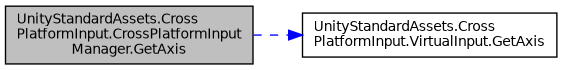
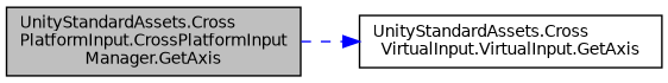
  digraph {
    rankdir=LR
    node [color=black fontname=Helvetica fontsize=10 shape=record style=filled]
    n1 [fillcolor=grey75 fontcolor=black height=0.2 label="UnityStandardAssets.Cross\lPlatformInput.CrossPlatformInput\lManager.GetAxis" width=0.4]
-   n2 [fillcolor=white height=0.2 label="UnityStandardAssets.Cross\lPlatformInput.VirtualInput.GetAxis" width=0.4]
+   n2 [fillcolor=white height=0.2 label="UnityStandardAssets.Cross\lVirtualInput.VirtualInput.GetAxis" width=0.4]
    n1 -> n2 [color=blue fontname=Helvetica fontsize=10 labelfontname=Helvetica labelfontsize=10 style=dashed]
  }
